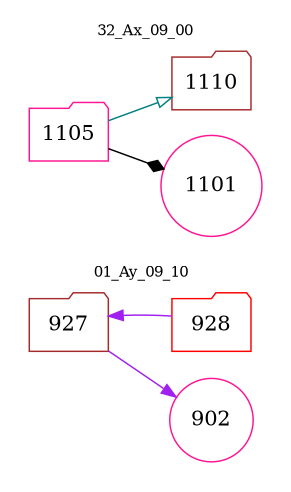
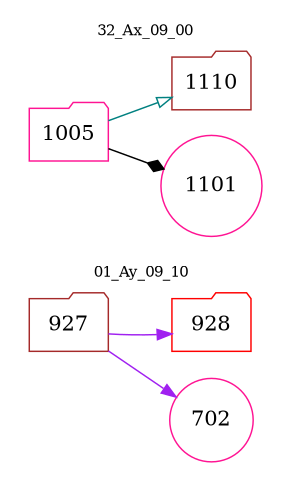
  digraph {
    rankdir=LR
    node [color=deeppink shape=folder]
    edge [arrowhead=normal color=purple]
    n1 [color=brown label=927]
-   n2 [label=902 shape=circle]
+   n2 [label=702 shape=circle]
    n3 [color=red label=928]
-   n4 [label=1105]
+   n4 [label=1005]
    n5 [label=1101 shape=circle]
    n6 [color=brown label=1110]
    subgraph cluster_1 {
      color=white
      fontsize=10
      label="01_Ay_09_10"
      n1
      n2
      n3
    }
    subgraph cluster_2 {
      color=white
      fontsize=10
      label="32_Ax_09_00"
      n4
      n5
      n6
    }
    n1 -> n2
-   n3 -> n1
+   n1 -> n3
    n4 -> n5 [arrowhead=diamond color=black]
    n4 -> n6 [arrowhead=onormal color=teal]
  }
